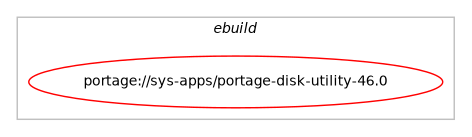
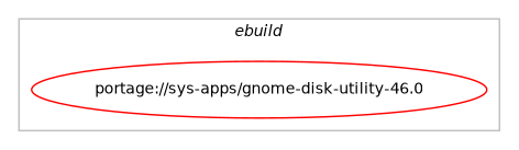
  digraph {
    compound=true
    concentrate=true
    fontname=Helvetica
    fontsize=10
    newrank=true
    rankdir=LR
    ranksep=1.5
-   n1 [color=red fontname=Helvetica fontsize=10 label="portage://sys-apps/portage-disk-utility-46.0" width=4]
+   n1 [color=red fontname=Helvetica fontsize=10 label="portage://sys-apps/gnome-disk-utility-46.0" width=4]
    subgraph cluster_1 {
      color=gray
      label=<<i>ebuild</i>>
      n1
    }
    subgraph cluster_2 {
      color=gray
      label=<<i>dependencies</i>>
      subgraph cluster_3 {
        color=gray
        fillcolor="#eeeeee"
        label=<<i>compile</i>>
        style=filled
      }
      subgraph cluster_4 {
        color=gray
        fillcolor="#eeeeee"
        label=<<i>compile and run</i>>
        style=filled
      }
      subgraph cluster_5 {
        color=gray
        fillcolor="#eeeeee"
        label=<<i>run</i>>
        style=filled
      }
    }
    subgraph cluster_6 {
      color=gray
      label=<<i>candidates</i>>
      rank=same
    }
  }
